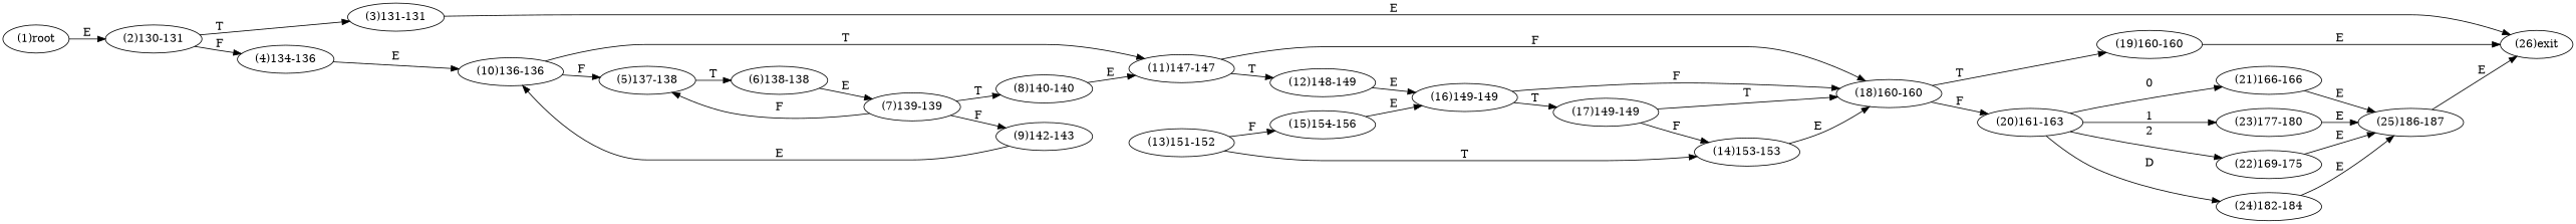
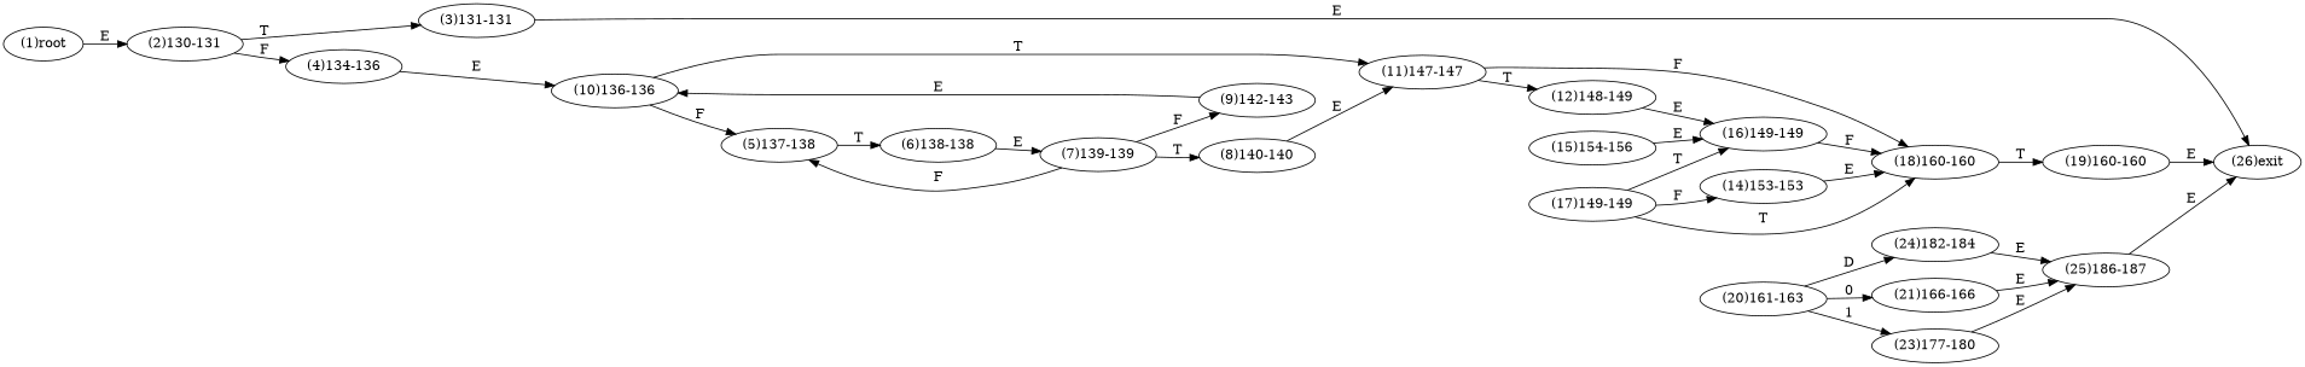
  digraph {
    rankdir=LR
    n1 [label="(1)root"]
    n2 [label="(2)130-131"]
    n3 [label="(3)131-131"]
    n4 [label="(4)134-136"]
    n5 [label="(26)exit"]
    n6 [label="(10)136-136"]
    n7 [label="(5)137-138"]
    n8 [label="(11)147-147"]
    n9 [label="(6)138-138"]
    n10 [label="(7)139-139"]
    n11 [label="(8)140-140"]
    n12 [label="(9)142-143"]
    n13 [label="(12)148-149"]
    n14 [label="(18)160-160"]
    n15 [label="(16)149-149"]
    n16 [label="(19)160-160"]
    n17 [label="(20)161-163"]
    n18 [label="(17)149-149"]
-   n19 [label="(13)151-152"]
    n20 [label="(14)153-153"]
    n21 [label="(15)154-156"]
    n22 [label="(21)166-166"]
    n23 [label="(23)177-180"]
-   n24 [label="(22)169-175"]
    n25 [label="(24)182-184"]
    n26 [label="(25)186-187"]
    n1 -> n2 [label=E]
    n2 -> n3 [label=T]
    n2 -> n4 [label=F]
    n3 -> n5 [label=E]
    n4 -> n6 [label=E]
    n6 -> n7 [label=F]
    n6 -> n8 [label=T]
    n7 -> n9 [label=T]
    n8 -> n13 [label=T]
    n8 -> n14 [label=F]
    n9 -> n10 [label=E]
    n10 -> n7 [label=F]
    n10 -> n11 [label=T]
    n10 -> n12 [label=F]
    n11 -> n8 [label=E]
    n12 -> n6 [label=E]
    n13 -> n15 [label=E]
    n14 -> n16 [label=T]
-   n14 -> n17 [label=F]
    n15 -> n14 [label=F]
-   n15 -> n18 [label=T]
+   n18 -> n15 [label=T]
    n16 -> n5 [label=E]
    n17 -> n22 [label=0]
    n17 -> n23 [label=1]
-   n17 -> n24 [label=2]
    n17 -> n25 [label=D]
    n18 -> n14 [label=T]
    n18 -> n20 [label=F]
-   n19 -> n20 [label=T]
-   n19 -> n21 [label=F]
    n20 -> n14 [label=E]
    n21 -> n15 [label=E]
    n22 -> n26 [label=E]
    n23 -> n26 [label=E]
-   n24 -> n26 [label=E]
    n25 -> n26 [label=E]
    n26 -> n5 [label=E]
  }
